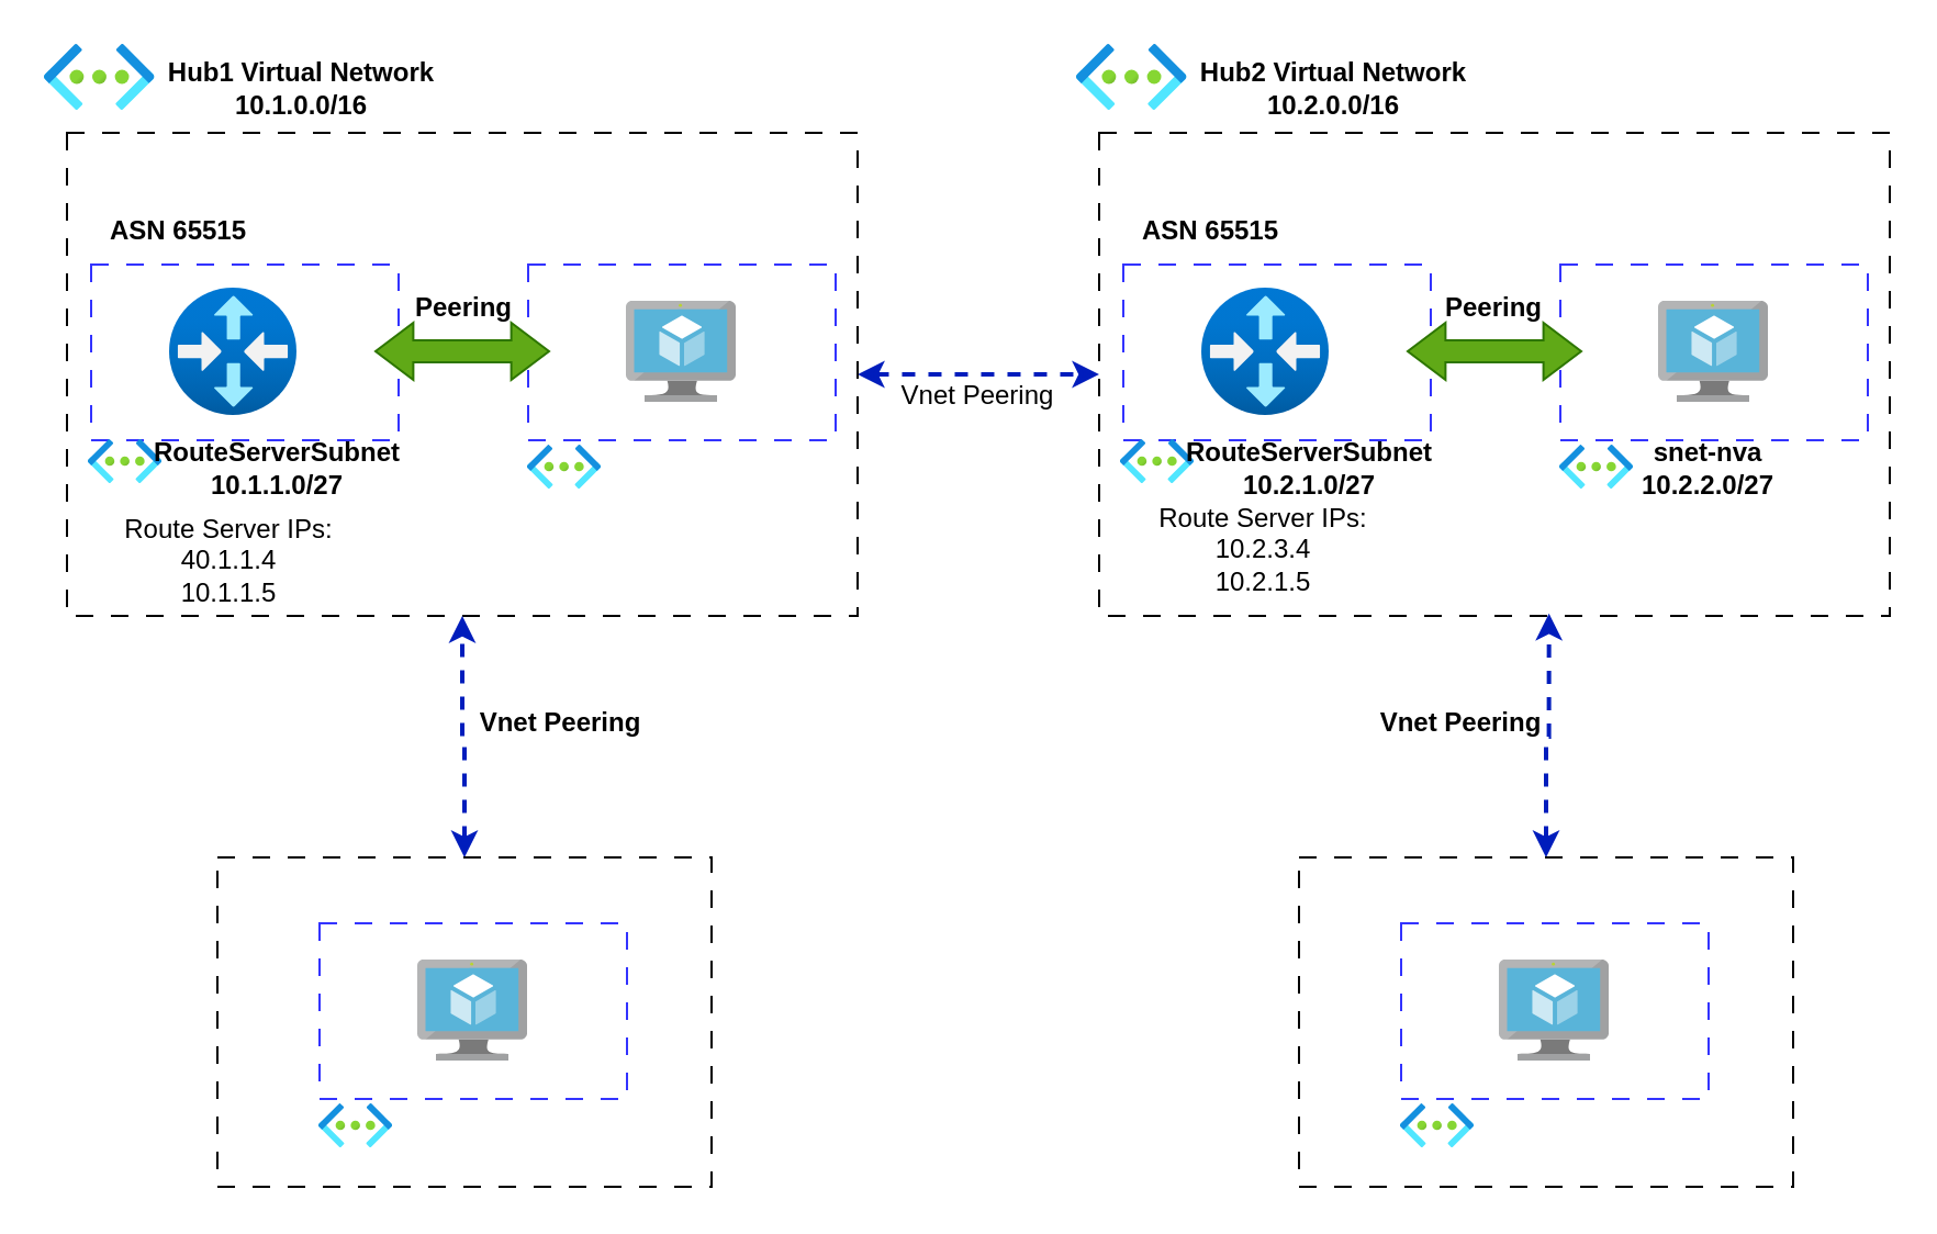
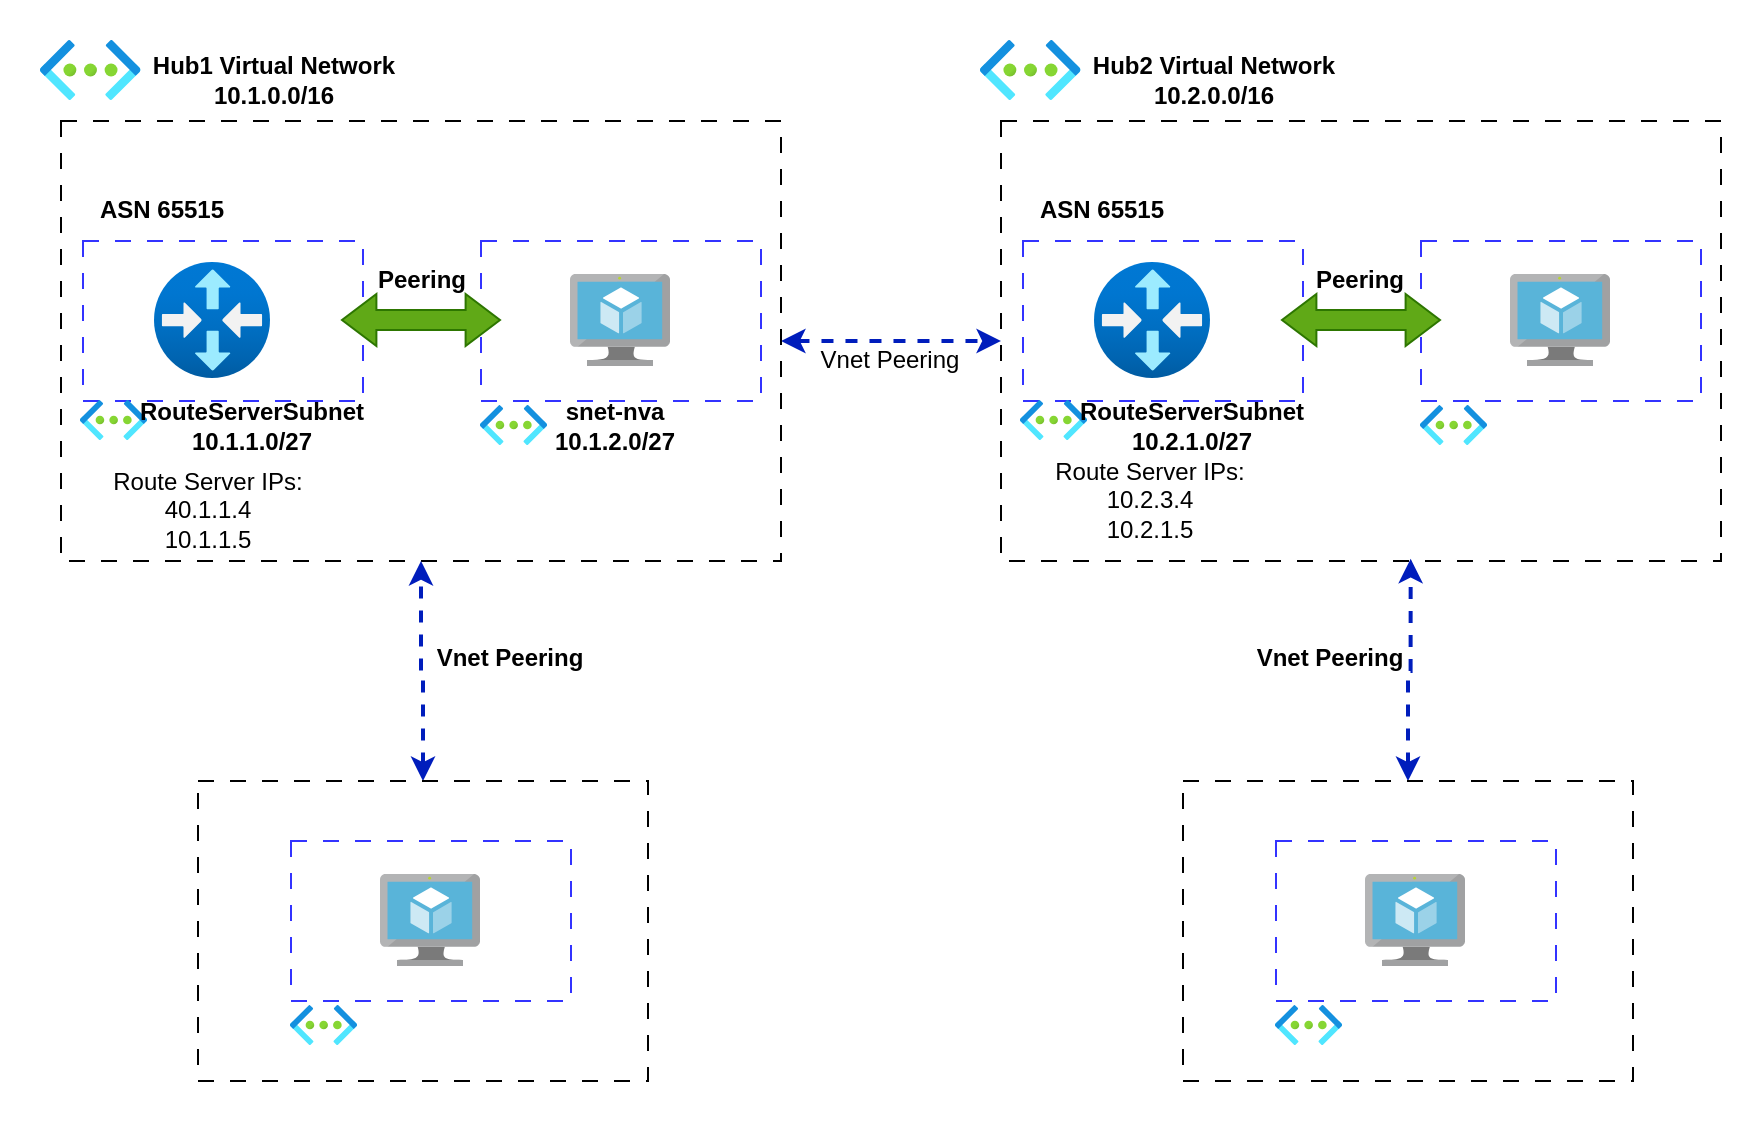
  <mxCell id="0" />
  <mxCell id="1" parent="0" />
  <mxCell id="2" style="edgeStyle=orthogonalEdgeStyle;rounded=0;orthogonalLoop=1;jettySize=auto;html=1;startArrow=classic;startFill=1;strokeWidth=2;dashed=1;fillColor=#0050ef;strokeColor=#001DBC;" edge="1" parent="1" source="3" target="16"><mxGeometry relative="1" as="geometry" /></mxCell>
  <mxCell id="3" value="" style="rounded=0;whiteSpace=wrap;html=1;dashed=1;dashPattern=8 8;" vertex="1" parent="1"><mxGeometry x="30" y="60" width="360" height="220" as="geometry" /></mxCell>
  <mxCell id="4" value="" style="rounded=0;whiteSpace=wrap;html=1;dashed=1;dashPattern=8 8;strokeColor=#3333FF;" vertex="1" parent="1"><mxGeometry x="41" y="120" width="140" height="80" as="geometry" /></mxCell>
  <mxCell id="5" value="" style="aspect=fixed;html=1;points=[];align=center;image;fontSize=12;image=img/lib/azure2/networking/Virtual_Router.svg;" vertex="1" parent="1"><mxGeometry x="77" y="131" width="58" height="58" as="geometry" /></mxCell>
  <mxCell id="6" value="&lt;b&gt;ASN 65515&lt;/b&gt;" style="text;html=1;strokeColor=none;fillColor=none;align=center;verticalAlign=middle;whiteSpace=wrap;rounded=0;" vertex="1" parent="1"><mxGeometry x="41" y="90" width="80" height="30" as="geometry" /></mxCell>
  <mxCell id="7" value="" style="aspect=fixed;html=1;points=[];align=center;image;fontSize=12;image=img/lib/azure2/networking/Virtual_Networks.svg;dashed=1;dashPattern=8 8;strokeColor=#3333FF;" vertex="1" parent="1"><mxGeometry x="20" y="20" width="50.25" height="30" as="geometry" /></mxCell>
  <mxCell id="8" value="" style="aspect=fixed;html=1;points=[];align=center;image;fontSize=12;image=img/lib/azure2/networking/Virtual_Networks.svg;dashed=1;dashPattern=8 8;strokeColor=#3333FF;" vertex="1" parent="1"><mxGeometry x="40" y="200" width="33.5" height="20" as="geometry" /></mxCell>
  <mxCell id="9" value="&lt;b&gt;RouteServerSubnet&lt;br&gt;10.1.1.0/27&lt;/b&gt;" style="text;html=1;strokeColor=none;fillColor=none;align=center;verticalAlign=middle;whiteSpace=wrap;rounded=0;" vertex="1" parent="1"><mxGeometry x="71" y="200" width="110" height="25" as="geometry" /></mxCell>
  <mxCell id="10" value="&lt;b&gt;Hub1 Virtual Network&lt;br&gt;10.1.0.0/16&lt;/b&gt;" style="text;html=1;strokeColor=none;fillColor=none;align=center;verticalAlign=middle;whiteSpace=wrap;rounded=0;" vertex="1" parent="1"><mxGeometry x="74" y="20" width="126" height="40" as="geometry" /></mxCell>
  <mxCell id="11" value="" style="rounded=0;whiteSpace=wrap;html=1;dashed=1;dashPattern=8 8;strokeColor=#3333FF;" vertex="1" parent="1"><mxGeometry x="240" y="120" width="140" height="80" as="geometry" /></mxCell>
  <mxCell id="12" value="" style="aspect=fixed;html=1;points=[];align=center;image;fontSize=12;image=img/lib/azure2/networking/Virtual_Networks.svg;dashed=1;dashPattern=8 8;strokeColor=#3333FF;" vertex="1" parent="1"><mxGeometry x="240" y="202.5" width="33.5" height="20" as="geometry" /></mxCell>
+ <mxCell id="13" value="&lt;b&gt;snet-nva&lt;br&gt;10.1.2.0/27&lt;/b&gt;" style="text;html=1;strokeColor=none;fillColor=none;align=center;verticalAlign=middle;whiteSpace=wrap;rounded=0;" vertex="1" parent="1"><mxGeometry x="273.5" y="200" width="66.5" height="25" as="geometry" /></mxCell>
  <mxCell id="14" value="" style="sketch=0;aspect=fixed;html=1;points=[];align=center;image;fontSize=12;image=img/lib/mscae/Virtual_Machine.svg;dashed=1;dashPattern=8 8;strokeColor=#3333FF;" vertex="1" parent="1"><mxGeometry x="285" y="137" width="50" height="46" as="geometry" /></mxCell>
  <mxCell id="15" value="" style="shape=flexArrow;endArrow=classic;startArrow=classic;html=1;rounded=0;endWidth=15;endSize=5.4;startWidth=15;startSize=5.4;fillColor=#60a917;strokeColor=#2D7600;" edge="1" parent="1"><mxGeometry width="100" height="100" relative="1" as="geometry"><mxPoint x="170" y="159.5" as="sourcePoint" /><mxPoint x="250" y="159.5" as="targetPoint" /></mxGeometry></mxCell>
  <mxCell id="16" value="" style="rounded=0;whiteSpace=wrap;html=1;dashed=1;dashPattern=8 8;" vertex="1" parent="1"><mxGeometry x="500" y="60" width="360" height="220" as="geometry" /></mxCell>
  <mxCell id="17" value="" style="rounded=0;whiteSpace=wrap;html=1;dashed=1;dashPattern=8 8;strokeColor=#3333FF;" vertex="1" parent="1"><mxGeometry x="511" y="120" width="140" height="80" as="geometry" /></mxCell>
  <mxCell id="18" value="" style="aspect=fixed;html=1;points=[];align=center;image;fontSize=12;image=img/lib/azure2/networking/Virtual_Router.svg;" vertex="1" parent="1"><mxGeometry x="547" y="131" width="58" height="58" as="geometry" /></mxCell>
  <mxCell id="19" value="&lt;b&gt;ASN 65515&lt;/b&gt;" style="text;html=1;strokeColor=none;fillColor=none;align=center;verticalAlign=middle;whiteSpace=wrap;rounded=0;" vertex="1" parent="1"><mxGeometry x="511" y="90" width="80" height="30" as="geometry" /></mxCell>
  <mxCell id="20" value="" style="aspect=fixed;html=1;points=[];align=center;image;fontSize=12;image=img/lib/azure2/networking/Virtual_Networks.svg;dashed=1;dashPattern=8 8;strokeColor=#3333FF;" vertex="1" parent="1"><mxGeometry x="490" y="20" width="50.25" height="30" as="geometry" /></mxCell>
  <mxCell id="21" value="" style="aspect=fixed;html=1;points=[];align=center;image;fontSize=12;image=img/lib/azure2/networking/Virtual_Networks.svg;dashed=1;dashPattern=8 8;strokeColor=#3333FF;" vertex="1" parent="1"><mxGeometry x="510" y="200" width="33.5" height="20" as="geometry" /></mxCell>
  <mxCell id="22" value="&lt;b&gt;RouteServerSubnet&lt;br&gt;10.2.1.0/27&lt;/b&gt;" style="text;html=1;strokeColor=none;fillColor=none;align=center;verticalAlign=middle;whiteSpace=wrap;rounded=0;" vertex="1" parent="1"><mxGeometry x="541" y="200" width="110" height="25" as="geometry" /></mxCell>
  <mxCell id="23" value="&lt;b&gt;Hub2 Virtual Network&lt;br&gt;10.2.0.0/16&lt;/b&gt;" style="text;html=1;strokeColor=none;fillColor=none;align=center;verticalAlign=middle;whiteSpace=wrap;rounded=0;" vertex="1" parent="1"><mxGeometry x="544" y="20" width="126" height="40" as="geometry" /></mxCell>
  <mxCell id="24" value="" style="rounded=0;whiteSpace=wrap;html=1;dashed=1;dashPattern=8 8;strokeColor=#3333FF;" vertex="1" parent="1"><mxGeometry x="710" y="120" width="140" height="80" as="geometry" /></mxCell>
  <mxCell id="25" value="" style="aspect=fixed;html=1;points=[];align=center;image;fontSize=12;image=img/lib/azure2/networking/Virtual_Networks.svg;dashed=1;dashPattern=8 8;strokeColor=#3333FF;" vertex="1" parent="1"><mxGeometry x="710" y="202.5" width="33.5" height="20" as="geometry" /></mxCell>
- <mxCell id="26" value="&lt;b&gt;snet-nva&lt;br&gt;10.2.2.0/27&lt;/b&gt;" style="text;html=1;strokeColor=none;fillColor=none;align=center;verticalAlign=middle;whiteSpace=wrap;rounded=0;" vertex="1" parent="1"><mxGeometry x="743.5" y="200" width="66.5" height="25" as="geometry" /></mxCell>
  <mxCell id="27" value="" style="sketch=0;aspect=fixed;html=1;points=[];align=center;image;fontSize=12;image=img/lib/mscae/Virtual_Machine.svg;dashed=1;dashPattern=8 8;strokeColor=#3333FF;" vertex="1" parent="1"><mxGeometry x="755" y="137" width="50" height="46" as="geometry" /></mxCell>
  <mxCell id="28" value="" style="shape=flexArrow;endArrow=classic;startArrow=classic;html=1;rounded=0;endWidth=15;endSize=5.4;startWidth=15;startSize=5.4;fillColor=#60a917;strokeColor=#2D7600;" edge="1" parent="1"><mxGeometry width="100" height="100" relative="1" as="geometry"><mxPoint x="640" y="159.5" as="sourcePoint" /><mxPoint x="720" y="159.5" as="targetPoint" /></mxGeometry></mxCell>
  <mxCell id="29" value="Vnet Peering" style="text;html=1;strokeColor=none;fillColor=none;align=center;verticalAlign=middle;whiteSpace=wrap;rounded=0;" vertex="1" parent="1"><mxGeometry x="390" y="171.5" width="110" height="17.5" as="geometry" /></mxCell>
  <mxCell id="30" value="&lt;b&gt;Peering&lt;/b&gt;" style="text;html=1;strokeColor=none;fillColor=none;align=center;verticalAlign=middle;whiteSpace=wrap;rounded=0;" vertex="1" parent="1"><mxGeometry x="181" y="130" width="60" height="20" as="geometry" /></mxCell>
  <mxCell id="31" value="&lt;b&gt;Peering&lt;/b&gt;" style="text;html=1;strokeColor=none;fillColor=none;align=center;verticalAlign=middle;whiteSpace=wrap;rounded=0;" vertex="1" parent="1"><mxGeometry x="650" y="130" width="60" height="20" as="geometry" /></mxCell>
  <mxCell id="32" style="edgeStyle=orthogonalEdgeStyle;rounded=0;orthogonalLoop=1;jettySize=auto;html=1;entryX=0.5;entryY=1;entryDx=0;entryDy=0;dashed=1;strokeWidth=2;startArrow=classic;startFill=1;fillColor=#0050ef;strokeColor=#001DBC;" edge="1" parent="1" source="33" target="3"><mxGeometry relative="1" as="geometry" /></mxCell>
  <mxCell id="33" value="" style="rounded=0;whiteSpace=wrap;html=1;dashed=1;dashPattern=8 8;strokeColor=#000000;" vertex="1" parent="1"><mxGeometry x="98.5" y="390" width="225" height="150" as="geometry" /></mxCell>
  <mxCell id="34" value="" style="rounded=0;whiteSpace=wrap;html=1;dashed=1;dashPattern=8 8;strokeColor=#3333FF;" vertex="1" parent="1"><mxGeometry x="145" y="420" width="140" height="80" as="geometry" /></mxCell>
  <mxCell id="35" value="" style="aspect=fixed;html=1;points=[];align=center;image;fontSize=12;image=img/lib/azure2/networking/Virtual_Networks.svg;dashed=1;dashPattern=8 8;strokeColor=#3333FF;" vertex="1" parent="1"><mxGeometry x="145" y="502.5" width="33.5" height="20" as="geometry" /></mxCell>
  <mxCell id="36" value="" style="sketch=0;aspect=fixed;html=1;points=[];align=center;image;fontSize=12;image=img/lib/mscae/Virtual_Machine.svg;dashed=1;dashPattern=8 8;strokeColor=#3333FF;" vertex="1" parent="1"><mxGeometry x="190" y="437" width="50" height="46" as="geometry" /></mxCell>
  <mxCell id="37" style="edgeStyle=orthogonalEdgeStyle;rounded=0;orthogonalLoop=1;jettySize=auto;html=1;entryX=0.569;entryY=0.995;entryDx=0;entryDy=0;entryPerimeter=0;dashed=1;strokeWidth=2;startArrow=classic;startFill=1;fillColor=#0050ef;strokeColor=#001DBC;" edge="1" parent="1" source="38" target="16"><mxGeometry relative="1" as="geometry" /></mxCell>
  <mxCell id="38" value="" style="rounded=0;whiteSpace=wrap;html=1;dashed=1;dashPattern=8 8;strokeColor=#000000;" vertex="1" parent="1"><mxGeometry x="591" y="390" width="225" height="150" as="geometry" /></mxCell>
  <mxCell id="39" value="" style="rounded=0;whiteSpace=wrap;html=1;dashed=1;dashPattern=8 8;strokeColor=#3333FF;" vertex="1" parent="1"><mxGeometry x="637.5" y="420" width="140" height="80" as="geometry" /></mxCell>
  <mxCell id="40" value="" style="aspect=fixed;html=1;points=[];align=center;image;fontSize=12;image=img/lib/azure2/networking/Virtual_Networks.svg;dashed=1;dashPattern=8 8;strokeColor=#3333FF;" vertex="1" parent="1"><mxGeometry x="637.5" y="502.5" width="33.5" height="20" as="geometry" /></mxCell>
  <mxCell id="41" value="" style="sketch=0;aspect=fixed;html=1;points=[];align=center;image;fontSize=12;image=img/lib/mscae/Virtual_Machine.svg;dashed=1;dashPattern=8 8;strokeColor=#3333FF;" vertex="1" parent="1"><mxGeometry x="682.5" y="437" width="50" height="46" as="geometry" /></mxCell>
  <mxCell id="42" value="Vnet Peering" style="text;html=1;strokeColor=none;fillColor=none;align=center;verticalAlign=middle;whiteSpace=wrap;rounded=0;fontStyle=1" vertex="1" parent="1"><mxGeometry x="200" y="320" width="110" height="17.5" as="geometry" /></mxCell>
  <mxCell id="43" value="&lt;b&gt;Vnet Peering&lt;/b&gt;" style="text;html=1;strokeColor=none;fillColor=none;align=center;verticalAlign=middle;whiteSpace=wrap;rounded=0;" vertex="1" parent="1"><mxGeometry x="610" y="320" width="110" height="17.5" as="geometry" /></mxCell>
  <mxCell id="44" value="Route Server IPs:&lt;br&gt;40.1.1.4&lt;br&gt;10.1.1.5" style="text;html=1;strokeColor=none;fillColor=none;align=center;verticalAlign=middle;whiteSpace=wrap;rounded=0;" vertex="1" parent="1"><mxGeometry x="28.5" y="230" width="150" height="50" as="geometry" /></mxCell>
  <mxCell id="45" value="Route Server IPs:&lt;br&gt;10.2.3.4&lt;br&gt;10.2.1.5" style="text;html=1;strokeColor=none;fillColor=none;align=center;verticalAlign=middle;whiteSpace=wrap;rounded=0;" vertex="1" parent="1"><mxGeometry x="500" y="225" width="150" height="50" as="geometry" /></mxCell>
